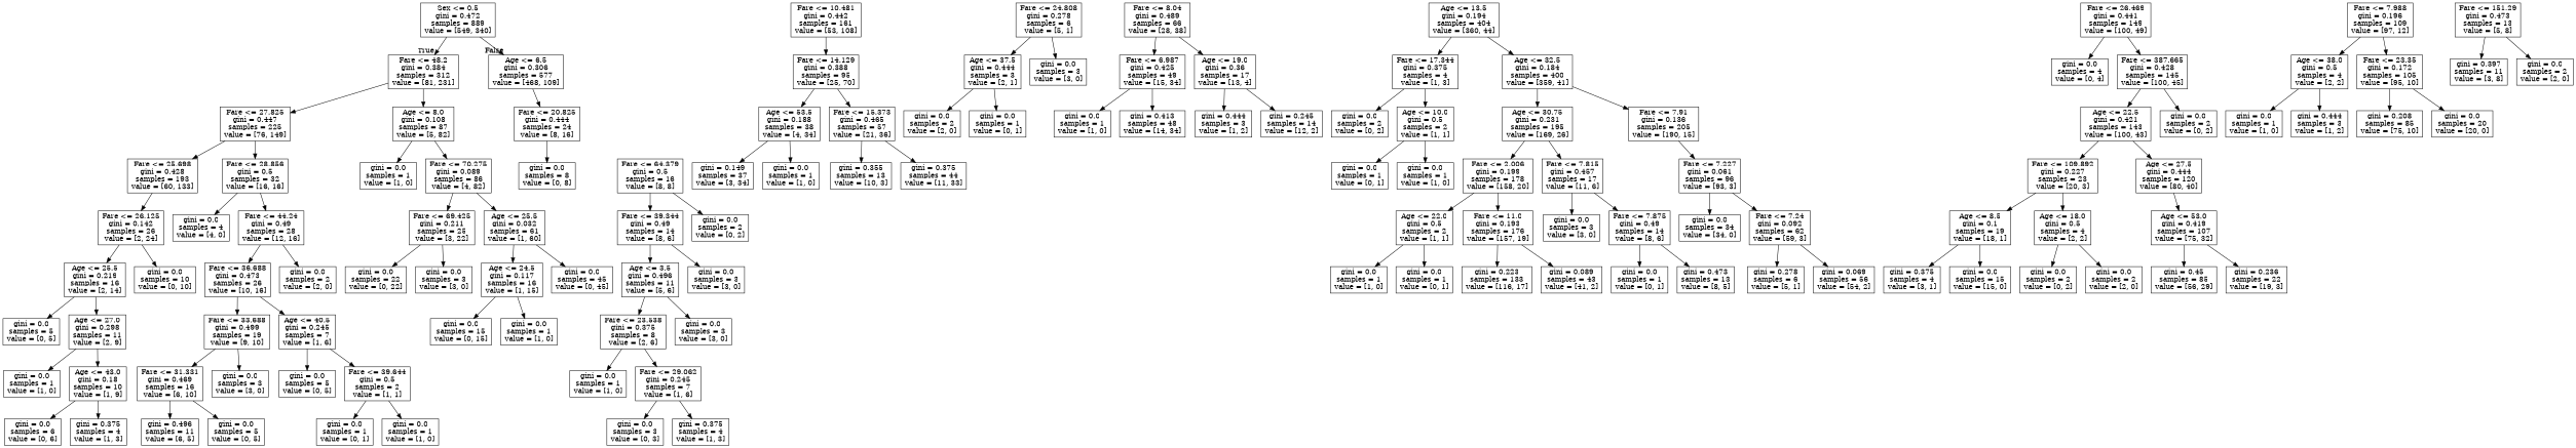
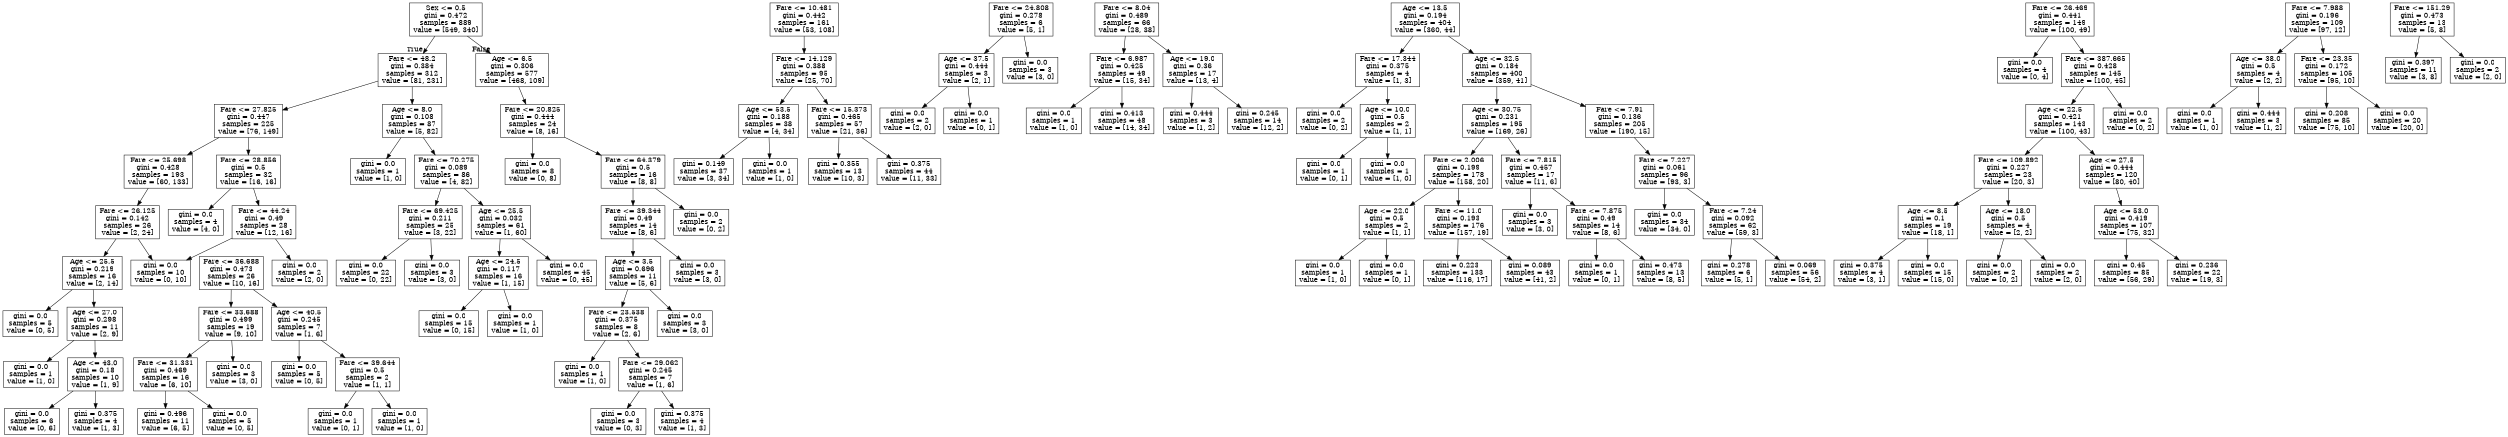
  digraph {
    node [shape=box]
    n1 [label="Sex <= 0.5\ngini = 0.472\nsamples = 889\nvalue = [549, 340]"]
    n2 [label="Fare <= 48.2\ngini = 0.384\nsamples = 312\nvalue = [81, 231]"]
    n3 [label="Age <= 6.5\ngini = 0.306\nsamples = 577\nvalue = [468, 109]"]
    n4 [label="Fare <= 27.825\ngini = 0.447\nsamples = 225\nvalue = [76, 149]"]
    n5 [label="Age <= 8.0\ngini = 0.108\nsamples = 87\nvalue = [5, 82]"]
    n6 [label="Fare <= 20.825\ngini = 0.444\nsamples = 24\nvalue = [8, 16]"]
    n7 [label="Fare <= 25.698\ngini = 0.428\nsamples = 193\nvalue = [60, 133]"]
    n8 [label="Fare <= 28.856\ngini = 0.5\nsamples = 32\nvalue = [16, 16]"]
    n9 [label="gini = 0.0\nsamples = 1\nvalue = [1, 0]"]
    n10 [label="Fare <= 70.275\ngini = 0.089\nsamples = 86\nvalue = [4, 82]"]
    n11 [label="Fare <= 26.125\ngini = 0.142\nsamples = 26\nvalue = [2, 24]"]
    n12 [label="gini = 0.0\nsamples = 4\nvalue = [4, 0]"]
    n13 [label="Fare <= 44.24\ngini = 0.49\nsamples = 28\nvalue = [12, 16]"]
    n14 [label="Age <= 25.5\ngini = 0.219\nsamples = 16\nvalue = [2, 14]"]
    n15 [label="gini = 0.0\nsamples = 10\nvalue = [0, 10]"]
    n16 [label="Fare <= 10.481\ngini = 0.442\nsamples = 161\nvalue = [53, 108]"]
    n17 [label="Fare <= 14.129\ngini = 0.388\nsamples = 95\nvalue = [25, 70]"]
    n18 [label="Fare <= 24.808\ngini = 0.278\nsamples = 6\nvalue = [5, 1]"]
    n19 [label="Age <= 37.5\ngini = 0.444\nsamples = 3\nvalue = [2, 1]"]
    n20 [label="gini = 0.0\nsamples = 3\nvalue = [3, 0]"]
    n21 [label="Fare <= 8.04\ngini = 0.489\nsamples = 66\nvalue = [28, 38]"]
    n22 [label="Fare <= 6.987\ngini = 0.425\nsamples = 49\nvalue = [15, 34]"]
    n23 [label="Age <= 19.0\ngini = 0.36\nsamples = 17\nvalue = [13, 4]"]
    n24 [label="Age <= 53.5\ngini = 0.188\nsamples = 38\nvalue = [4, 34]"]
    n25 [label="Fare <= 15.373\ngini = 0.465\nsamples = 57\nvalue = [21, 36]"]
    n26 [label="gini = 0.0\nsamples = 1\nvalue = [1, 0]"]
    n27 [label="gini = 0.413\nsamples = 48\nvalue = [14, 34]"]
    n28 [label="gini = 0.444\nsamples = 3\nvalue = [1, 2]"]
    n29 [label="gini = 0.245\nsamples = 14\nvalue = [12, 2]"]
    n30 [label="gini = 0.149\nsamples = 37\nvalue = [3, 34]"]
    n31 [label="gini = 0.0\nsamples = 1\nvalue = [1, 0]"]
    n32 [label="gini = 0.355\nsamples = 13\nvalue = [10, 3]"]
    n33 [label="gini = 0.375\nsamples = 44\nvalue = [11, 33]"]
    n34 [label="gini = 0.0\nsamples = 2\nvalue = [2, 0]"]
    n35 [label="gini = 0.0\nsamples = 1\nvalue = [0, 1]"]
    n36 [label="gini = 0.0\nsamples = 5\nvalue = [0, 5]"]
    n37 [label="Age <= 27.0\ngini = 0.298\nsamples = 11\nvalue = [2, 9]"]
    n38 [label="gini = 0.0\nsamples = 1\nvalue = [1, 0]"]
    n39 [label="Age <= 43.0\ngini = 0.18\nsamples = 10\nvalue = [1, 9]"]
    n40 [label="gini = 0.0\nsamples = 6\nvalue = [0, 6]"]
    n41 [label="gini = 0.375\nsamples = 4\nvalue = [1, 3]"]
    n42 [label="Fare <= 36.688\ngini = 0.473\nsamples = 26\nvalue = [10, 16]"]
    n43 [label="gini = 0.0\nsamples = 2\nvalue = [2, 0]"]
    n44 [label="Fare <= 33.688\ngini = 0.499\nsamples = 19\nvalue = [9, 10]"]
    n45 [label="Age <= 40.5\ngini = 0.245\nsamples = 7\nvalue = [1, 6]"]
    n46 [label="Fare <= 31.331\ngini = 0.469\nsamples = 16\nvalue = [6, 10]"]
    n47 [label="gini = 0.0\nsamples = 3\nvalue = [3, 0]"]
    n48 [label="gini = 0.0\nsamples = 5\nvalue = [0, 5]"]
    n49 [label="Fare <= 39.644\ngini = 0.5\nsamples = 2\nvalue = [1, 1]"]
    n50 [label="gini = 0.496\nsamples = 11\nvalue = [6, 5]"]
    n51 [label="gini = 0.0\nsamples = 5\nvalue = [0, 5]"]
    n52 [label="gini = 0.0\nsamples = 1\nvalue = [0, 1]"]
    n53 [label="gini = 0.0\nsamples = 1\nvalue = [1, 0]"]
    n54 [label="Fare <= 69.425\ngini = 0.211\nsamples = 25\nvalue = [3, 22]"]
    n55 [label="Age <= 25.5\ngini = 0.032\nsamples = 61\nvalue = [1, 60]"]
    n56 [label="gini = 0.0\nsamples = 22\nvalue = [0, 22]"]
    n57 [label="gini = 0.0\nsamples = 3\nvalue = [3, 0]"]
    n58 [label="Age <= 24.5\ngini = 0.117\nsamples = 16\nvalue = [1, 15]"]
    n59 [label="gini = 0.0\nsamples = 45\nvalue = [0, 45]"]
    n60 [label="gini = 0.0\nsamples = 15\nvalue = [0, 15]"]
    n61 [label="gini = 0.0\nsamples = 1\nvalue = [1, 0]"]
    n62 [label="gini = 0.0\nsamples = 8\nvalue = [0, 8]"]
    n63 [label="Fare <= 64.379\ngini = 0.5\nsamples = 16\nvalue = [8, 8]"]
    n64 [label="Fare <= 39.344\ngini = 0.49\nsamples = 14\nvalue = [8, 6]"]
    n65 [label="gini = 0.0\nsamples = 2\nvalue = [0, 2]"]
-   n66 [label="Age <= 3.5\ngini = 0.496\nsamples = 11\nvalue = [5, 6]"]
+   n66 [label="Age <= 3.5\ngini = 0.696\nsamples = 11\nvalue = [5, 6]"]
    n67 [label="gini = 0.0\nsamples = 3\nvalue = [3, 0]"]
    n68 [label="Fare <= 23.538\ngini = 0.375\nsamples = 8\nvalue = [2, 6]"]
    n69 [label="gini = 0.0\nsamples = 3\nvalue = [3, 0]"]
    n70 [label="gini = 0.0\nsamples = 1\nvalue = [1, 0]"]
    n71 [label="Fare <= 29.062\ngini = 0.245\nsamples = 7\nvalue = [1, 6]"]
    n72 [label="gini = 0.0\nsamples = 3\nvalue = [0, 3]"]
    n73 [label="gini = 0.375\nsamples = 4\nvalue = [1, 3]"]
    n74 [label="Age <= 13.5\ngini = 0.194\nsamples = 404\nvalue = [360, 44]"]
    n75 [label="Fare <= 17.344\ngini = 0.375\nsamples = 4\nvalue = [1, 3]"]
    n76 [label="Age <= 32.5\ngini = 0.184\nsamples = 400\nvalue = [359, 41]"]
    n77 [label="Fare <= 26.469\ngini = 0.441\nsamples = 149\nvalue = [100, 49]"]
    n78 [label="gini = 0.0\nsamples = 4\nvalue = [0, 4]"]
    n79 [label="Fare <= 387.665\ngini = 0.428\nsamples = 145\nvalue = [100, 45]"]
    n80 [label="gini = 0.0\nsamples = 2\nvalue = [0, 2]"]
    n81 [label="Age <= 10.0\ngini = 0.5\nsamples = 2\nvalue = [1, 1]"]
    n82 [label="Age <= 30.75\ngini = 0.231\nsamples = 195\nvalue = [169, 26]"]
    n83 [label="Fare <= 7.91\ngini = 0.136\nsamples = 205\nvalue = [190, 15]"]
    n84 [label="gini = 0.0\nsamples = 1\nvalue = [0, 1]"]
    n85 [label="gini = 0.0\nsamples = 1\nvalue = [1, 0]"]
    n86 [label="Fare <= 2.006\ngini = 0.199\nsamples = 178\nvalue = [158, 20]"]
    n87 [label="Fare <= 7.815\ngini = 0.457\nsamples = 17\nvalue = [11, 6]"]
    n88 [label="Fare <= 7.227\ngini = 0.061\nsamples = 96\nvalue = [93, 3]"]
    n89 [label="Age <= 22.0\ngini = 0.5\nsamples = 2\nvalue = [1, 1]"]
    n90 [label="Fare <= 11.0\ngini = 0.193\nsamples = 176\nvalue = [157, 19]"]
    n91 [label="gini = 0.0\nsamples = 3\nvalue = [3, 0]"]
    n92 [label="Fare <= 7.875\ngini = 0.49\nsamples = 14\nvalue = [8, 6]"]
    n93 [label="gini = 0.0\nsamples = 1\nvalue = [1, 0]"]
    n94 [label="gini = 0.0\nsamples = 1\nvalue = [0, 1]"]
    n95 [label="gini = 0.223\nsamples = 133\nvalue = [116, 17]"]
    n96 [label="gini = 0.089\nsamples = 43\nvalue = [41, 2]"]
    n97 [label="gini = 0.0\nsamples = 1\nvalue = [0, 1]"]
    n98 [label="gini = 0.473\nsamples = 13\nvalue = [8, 5]"]
    n99 [label="gini = 0.0\nsamples = 34\nvalue = [34, 0]"]
    n100 [label="Fare <= 7.24\ngini = 0.092\nsamples = 62\nvalue = [59, 3]"]
    n101 [label="Fare <= 7.988\ngini = 0.196\nsamples = 109\nvalue = [97, 12]"]
    n102 [label="Age <= 38.0\ngini = 0.5\nsamples = 4\nvalue = [2, 2]"]
    n103 [label="Fare <= 23.35\ngini = 0.172\nsamples = 105\nvalue = [95, 10]"]
    n104 [label="gini = 0.278\nsamples = 6\nvalue = [5, 1]"]
    n105 [label="gini = 0.069\nsamples = 56\nvalue = [54, 2]"]
    n106 [label="gini = 0.0\nsamples = 1\nvalue = [1, 0]"]
    n107 [label="gini = 0.444\nsamples = 3\nvalue = [1, 2]"]
    n108 [label="gini = 0.208\nsamples = 85\nvalue = [75, 10]"]
    n109 [label="gini = 0.0\nsamples = 20\nvalue = [20, 0]"]
    n110 [label="Age <= 22.5\ngini = 0.421\nsamples = 143\nvalue = [100, 43]"]
    n111 [label="gini = 0.0\nsamples = 2\nvalue = [0, 2]"]
    n112 [label="Fare <= 109.892\ngini = 0.227\nsamples = 23\nvalue = [20, 3]"]
    n113 [label="Age <= 27.5\ngini = 0.444\nsamples = 120\nvalue = [80, 40]"]
    n114 [label="Age <= 8.5\ngini = 0.1\nsamples = 19\nvalue = [18, 1]"]
    n115 [label="Age <= 18.0\ngini = 0.5\nsamples = 4\nvalue = [2, 2]"]
    n116 [label="Age <= 53.0\ngini = 0.419\nsamples = 107\nvalue = [75, 32]"]
    n117 [label="gini = 0.375\nsamples = 4\nvalue = [3, 1]"]
    n118 [label="gini = 0.0\nsamples = 15\nvalue = [15, 0]"]
    n119 [label="gini = 0.0\nsamples = 2\nvalue = [0, 2]"]
    n120 [label="gini = 0.0\nsamples = 2\nvalue = [2, 0]"]
    n121 [label="Fare <= 151.29\ngini = 0.473\nsamples = 13\nvalue = [5, 8]"]
    n122 [label="gini = 0.397\nsamples = 11\nvalue = [3, 8]"]
    n123 [label="gini = 0.0\nsamples = 2\nvalue = [2, 0]"]
    n124 [label="gini = 0.45\nsamples = 85\nvalue = [56, 29]"]
    n125 [label="gini = 0.236\nsamples = 22\nvalue = [19, 3]"]
    n1 -> n2 [headlabel=True labelangle=45 labeldistance=2.5]
    n1 -> n3 [headlabel=False labelangle=-45 labeldistance=2.5]
    n2 -> n4
    n2 -> n5
    n3 -> n6
    n4 -> n7
    n4 -> n8
    n5 -> n9
    n5 -> n10
    n6 -> n62
+   n6 -> n63
    n7 -> n11
    n8 -> n12
    n8 -> n13
    n10 -> n54
    n10 -> n55
    n11 -> n14
    n11 -> n15
-   n13 -> n42
+   n13 -> n15
    n13 -> n43
    n14 -> n36
    n14 -> n37
    n16 -> n17
    n17 -> n24
    n17 -> n25
    n18 -> n19
    n18 -> n20
    n19 -> n34
    n19 -> n35
    n21 -> n22
    n21 -> n23
    n22 -> n26
    n22 -> n27
    n23 -> n28
    n23 -> n29
    n24 -> n30
    n24 -> n31
    n25 -> n32
    n25 -> n33
    n37 -> n38
    n37 -> n39
    n39 -> n40
    n39 -> n41
    n42 -> n44
    n42 -> n45
    n44 -> n46
    n44 -> n47
    n45 -> n48
    n45 -> n49
    n46 -> n50
    n46 -> n51
    n49 -> n52
    n49 -> n53
    n54 -> n56
    n54 -> n57
    n55 -> n58
    n55 -> n59
    n58 -> n60
    n58 -> n61
    n63 -> n64
    n63 -> n65
    n64 -> n66
    n64 -> n67
    n66 -> n68
    n66 -> n69
    n68 -> n70
    n68 -> n71
    n71 -> n72
    n71 -> n73
    n74 -> n75
    n74 -> n76
    n75 -> n80
    n75 -> n81
    n76 -> n82
    n76 -> n83
    n77 -> n78
    n77 -> n79
    n79 -> n110
    n79 -> n111
    n81 -> n84
    n81 -> n85
    n82 -> n86
    n82 -> n87
    n83 -> n88
    n86 -> n89
    n86 -> n90
    n87 -> n91
    n87 -> n92
    n88 -> n99
    n88 -> n100
    n89 -> n93
    n89 -> n94
    n90 -> n95
    n90 -> n96
    n92 -> n97
    n92 -> n98
    n100 -> n104
    n100 -> n105
    n101 -> n102
    n101 -> n103
    n102 -> n106
    n102 -> n107
    n103 -> n108
    n103 -> n109
    n110 -> n112
    n110 -> n113
    n112 -> n114
    n112 -> n115
    n113 -> n116
    n114 -> n117
    n114 -> n118
    n115 -> n119
    n115 -> n120
    n116 -> n124
    n116 -> n125
    n121 -> n122
    n121 -> n123
  }
